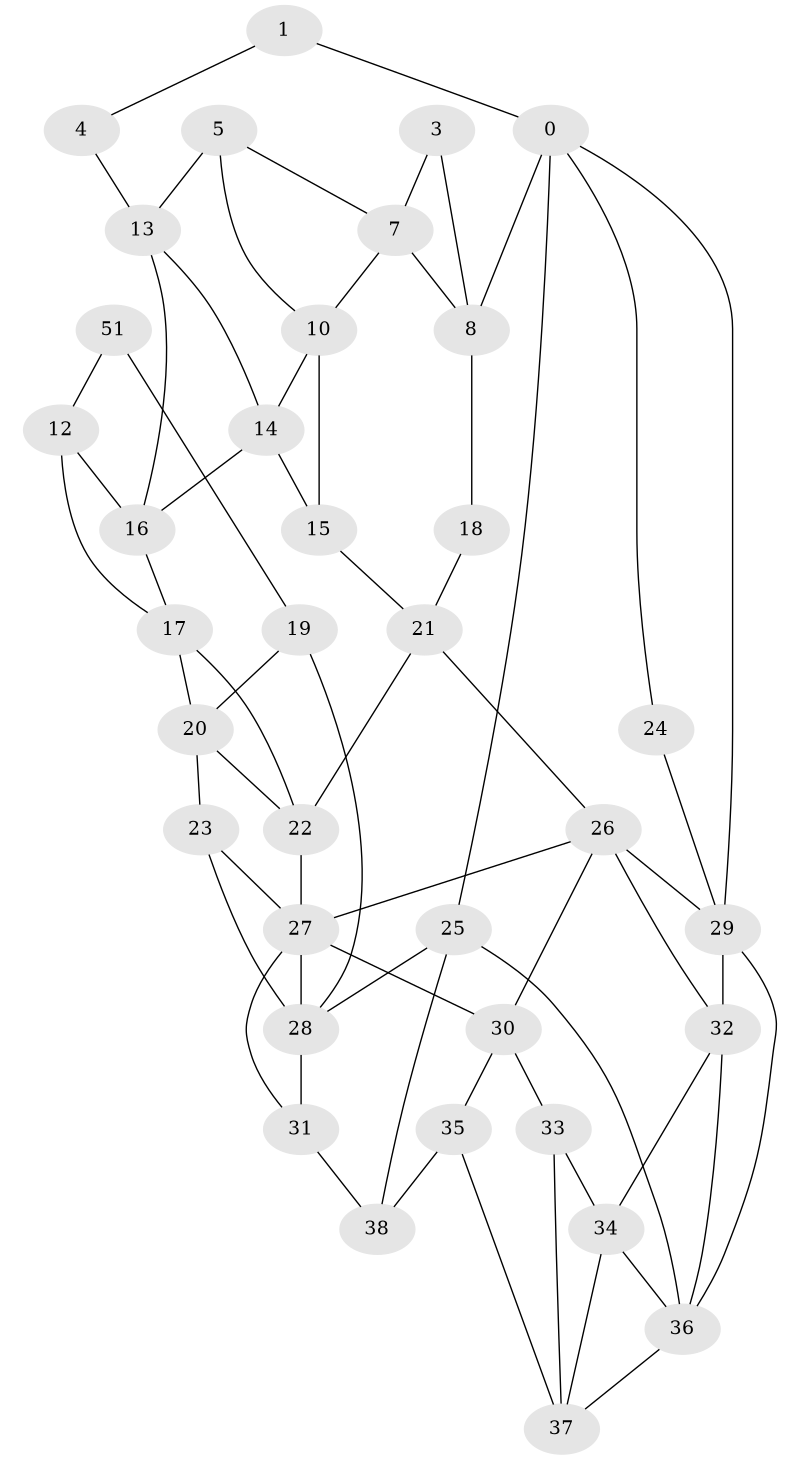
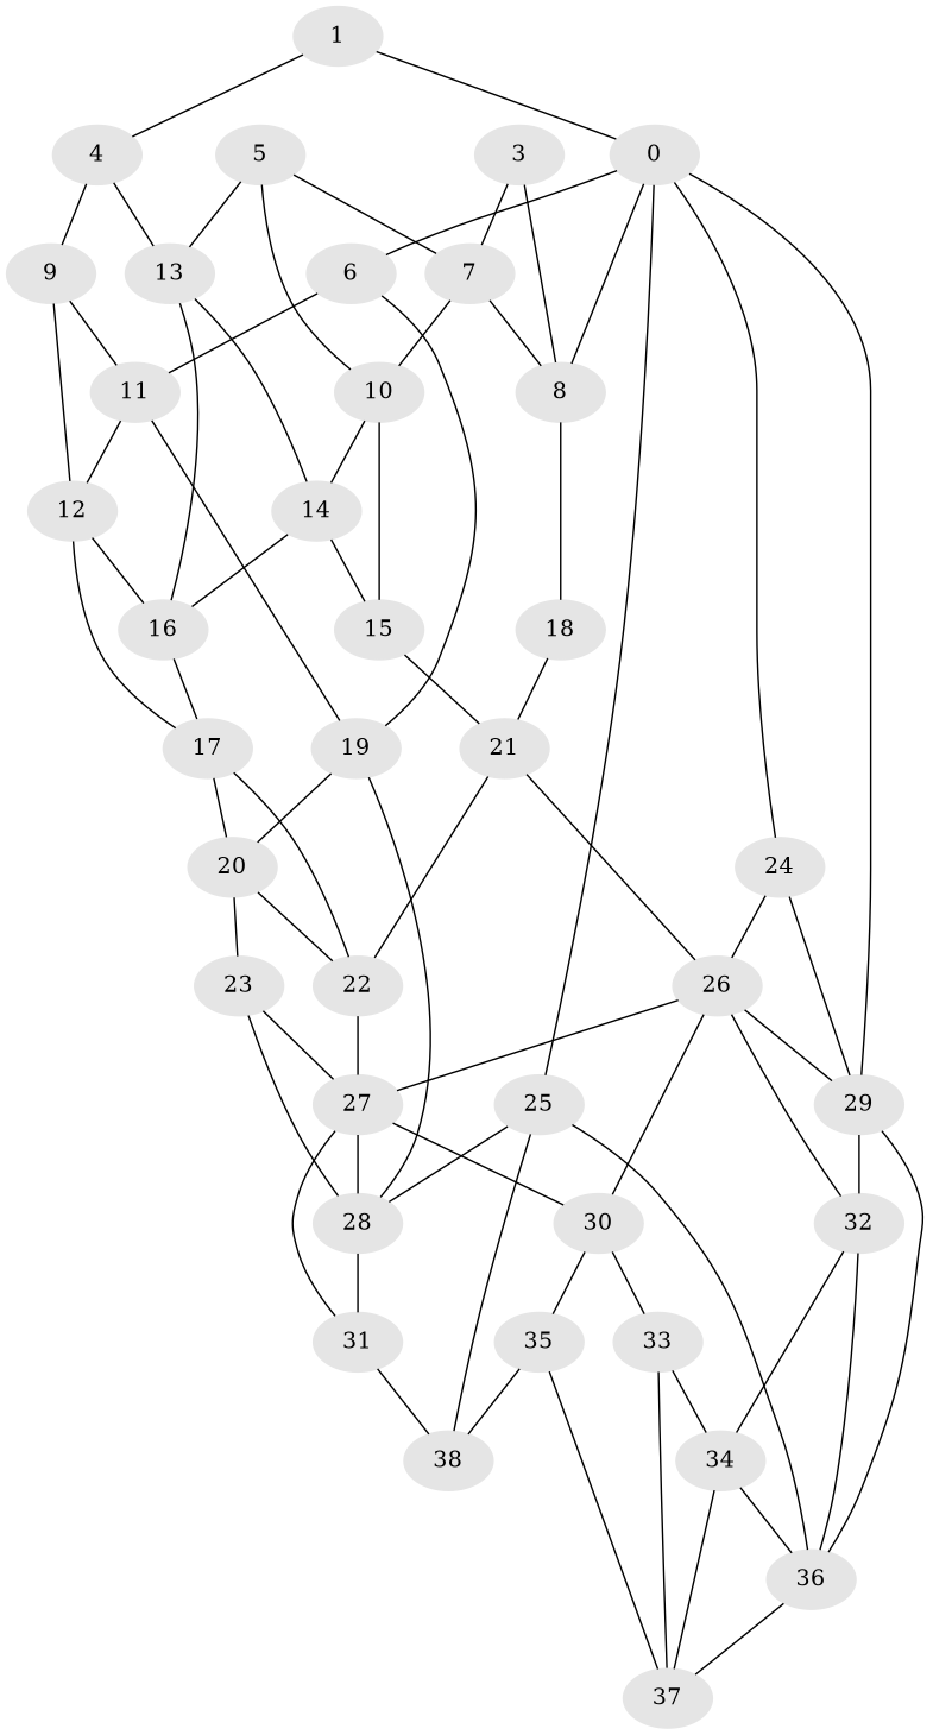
  graph {
    node [color=gray90 style=filled]
    edge [weight=1.0]
    n1 [label=0]
    1
    4
+   6
    8
    24
    25
    29
+   9
    13
-   11 [label=51]
+   11
    19
    18
    26
    28
    36
    38
    32
    3
    7
    10
    12
    14
    16
    5
    15
    20
    21
    17
    22
    23
    27
    31
    30
    37
    33
    35
    34
+   n1 -- 6
    n1 -- 8
    n1 -- 24
    n1 -- 25
    n1 -- 29
    1 -- n1
    1 -- 4
+   4 -- 9 [weight=2.0]
    4 -- 13
+   6 -- 11
+   6 -- 19
    8 -- 18
    24 -- 29
+   24 -- 26
    25 -- 28
    25 -- 36
    25 -- 38 [weight=2.0]
    29 -- 36
    29 -- 32
+   9 -- 11
+   9 -- 12
    13 -- 14
    13 -- 16
    11 -- 19
    11 -- 12
    19 -- 28
    19 -- 20
    18 -- 21
    26 -- 29
    26 -- 32
    26 -- 27
    26 -- 30
    28 -- 31
    36 -- 37
    32 -- 36
    32 -- 34
    3 -- 8
    3 -- 7
    7 -- 8
    7 -- 10
    10 -- 14
    10 -- 15
    12 -- 16
    12 -- 17
    14 -- 16
    14 -- 15
    16 -- 17
    5 -- 13
    5 -- 7
    5 -- 10
    15 -- 21
    20 -- 22
    20 -- 23
    21 -- 26
    21 -- 22
    17 -- 20
    17 -- 22
    22 -- 27
    23 -- 28 [weight=2.0]
    23 -- 27
    27 -- 28
    27 -- 31
    27 -- 30
    31 -- 38
    30 -- 33
    30 -- 35
    33 -- 37
    33 -- 34
    35 -- 38 [weight=2.0]
    35 -- 37
    34 -- 36
    34 -- 37
  }
